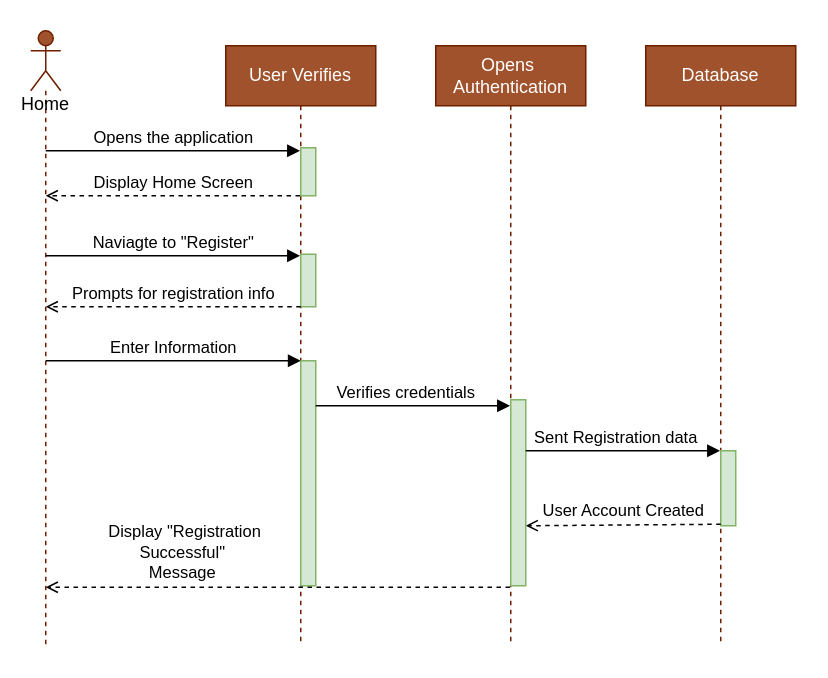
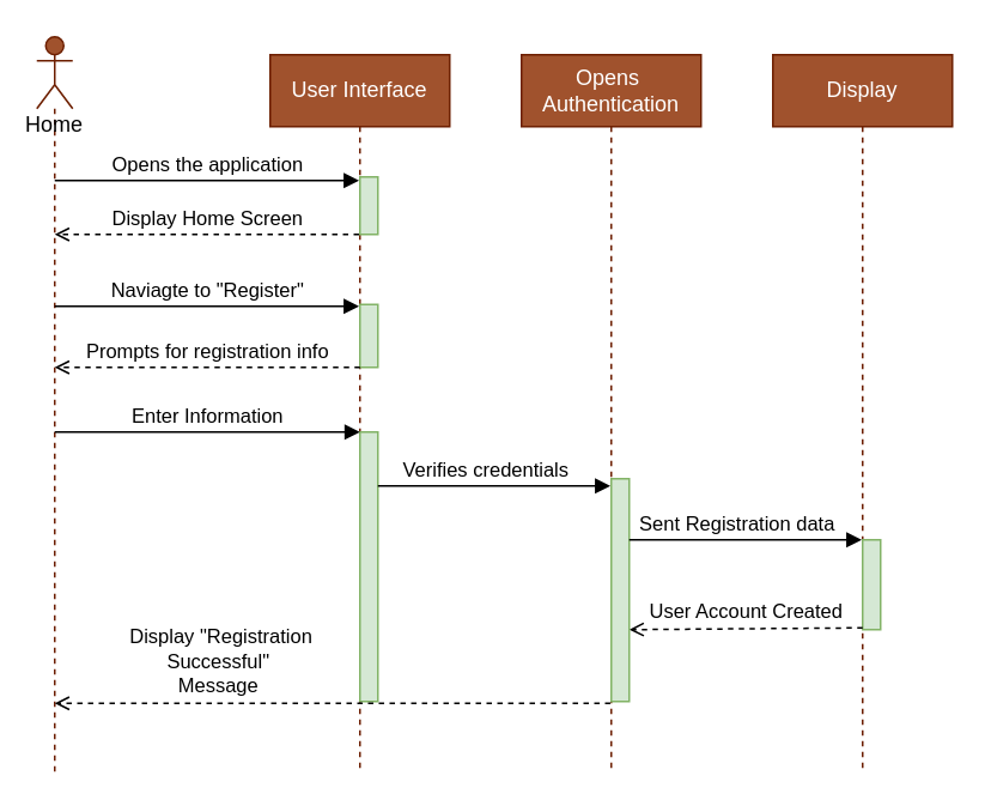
  <mxCell id="0" />
  <mxCell id="1" parent="0" />
- <mxCell id="2" value="User Verifies" style="shape=umlLifeline;perimeter=lifelinePerimeter;whiteSpace=wrap;html=1;container=1;dropTarget=0;collapsible=0;recursiveResize=0;outlineConnect=0;portConstraint=eastwest;newEdgeStyle={&quot;curved&quot;:0,&quot;rounded&quot;:0};fillColor=#a0522d;strokeColor=#6D1F00;fontColor=#ffffff;" parent="1" vertex="1"><mxGeometry x="150" y="30" width="100" height="400" as="geometry" /></mxCell>
+ <mxCell id="2" value="User Interface" style="shape=umlLifeline;perimeter=lifelinePerimeter;whiteSpace=wrap;html=1;container=1;dropTarget=0;collapsible=0;recursiveResize=0;outlineConnect=0;portConstraint=eastwest;newEdgeStyle={&quot;curved&quot;:0,&quot;rounded&quot;:0};fillColor=#a0522d;strokeColor=#6D1F00;fontColor=#ffffff;" parent="1" vertex="1"><mxGeometry x="150" y="30" width="100" height="400" as="geometry" /></mxCell>
  <mxCell id="3" value="" style="html=1;points=[[0,0,0,0,5],[0,1,0,0,-5],[1,0,0,0,5],[1,1,0,0,-5]];perimeter=orthogonalPerimeter;outlineConnect=0;targetShapes=umlLifeline;portConstraint=eastwest;newEdgeStyle={&quot;curved&quot;:0,&quot;rounded&quot;:0};fillColor=#d5e8d4;strokeColor=#82b366;" parent="2" vertex="1"><mxGeometry x="50" y="210" width="10" height="150" as="geometry" /></mxCell>
  <mxCell id="4" value="" style="html=1;points=[[0,0,0,0,5],[0,1,0,0,-5],[1,0,0,0,5],[1,1,0,0,-5]];perimeter=orthogonalPerimeter;outlineConnect=0;targetShapes=umlLifeline;portConstraint=eastwest;newEdgeStyle={&quot;curved&quot;:0,&quot;rounded&quot;:0};fillColor=#d5e8d4;strokeColor=#82b366;" vertex="1" parent="2"><mxGeometry x="50" y="68" width="10" height="32" as="geometry" /></mxCell>
  <mxCell id="5" value="" style="html=1;points=[[0,0,0,0,5],[0,1,0,0,-5],[1,0,0,0,5],[1,1,0,0,-5]];perimeter=orthogonalPerimeter;outlineConnect=0;targetShapes=umlLifeline;portConstraint=eastwest;newEdgeStyle={&quot;curved&quot;:0,&quot;rounded&quot;:0};fillColor=#d5e8d4;strokeColor=#82b366;" vertex="1" parent="2"><mxGeometry x="50" y="139" width="10" height="35" as="geometry" /></mxCell>
- <mxCell id="6" value="Database" style="shape=umlLifeline;perimeter=lifelinePerimeter;whiteSpace=wrap;html=1;container=1;dropTarget=0;collapsible=0;recursiveResize=0;outlineConnect=0;portConstraint=eastwest;newEdgeStyle={&quot;curved&quot;:0,&quot;rounded&quot;:0};fillColor=#a0522d;strokeColor=#6D1F00;fontColor=#ffffff;" parent="1" vertex="1"><mxGeometry x="430" y="30" width="100" height="400" as="geometry" /></mxCell>
+ <mxCell id="6" value="Display" style="shape=umlLifeline;perimeter=lifelinePerimeter;whiteSpace=wrap;html=1;container=1;dropTarget=0;collapsible=0;recursiveResize=0;outlineConnect=0;portConstraint=eastwest;newEdgeStyle={&quot;curved&quot;:0,&quot;rounded&quot;:0};fillColor=#a0522d;strokeColor=#6D1F00;fontColor=#ffffff;" parent="1" vertex="1"><mxGeometry x="430" y="30" width="100" height="400" as="geometry" /></mxCell>
  <mxCell id="7" value="" style="html=1;points=[[0,0,0,0,5],[0,1,0,0,-5],[1,0,0,0,5],[1,1,0,0,-5]];perimeter=orthogonalPerimeter;outlineConnect=0;targetShapes=umlLifeline;portConstraint=eastwest;newEdgeStyle={&quot;curved&quot;:0,&quot;rounded&quot;:0};fillColor=#d5e8d4;strokeColor=#82b366;" parent="6" vertex="1"><mxGeometry x="50" y="270" width="10" height="50" as="geometry" /></mxCell>
  <mxCell id="8" value="&lt;br&gt;&lt;br&gt;&lt;br&gt;&lt;br&gt;Home" style="shape=umlLifeline;perimeter=lifelinePerimeter;whiteSpace=wrap;html=1;container=1;dropTarget=0;collapsible=0;recursiveResize=0;outlineConnect=0;portConstraint=eastwest;newEdgeStyle={&quot;curved&quot;:0,&quot;rounded&quot;:0};participant=umlActor;fillColor=#a0522d;strokeColor=#6D1F00;fontColor=#000000;" parent="1" vertex="1"><mxGeometry x="20" y="20" width="20" height="410" as="geometry" /></mxCell>
  <mxCell id="9" value="Opens the application" style="html=1;verticalAlign=bottom;endArrow=block;curved=0;rounded=0;align=center;labelPosition=left;verticalLabelPosition=top;textDirection=ltr;" parent="1" target="2" edge="1"><mxGeometry width="80" relative="1" as="geometry"><mxPoint x="30" y="100" as="sourcePoint" /><mxPoint x="110" y="100" as="targetPoint" /></mxGeometry></mxCell>
  <mxCell id="10" value="Display Home Screen" style="html=1;verticalAlign=bottom;endArrow=open;curved=0;rounded=0;entryX=0.5;entryY=0.24;entryDx=0;entryDy=0;entryPerimeter=0;align=center;labelPosition=left;verticalLabelPosition=top;textDirection=ltr;dashed=1;endFill=0;" parent="1" source="2" edge="1"><mxGeometry width="80" relative="1" as="geometry"><mxPoint x="380" y="132" as="sourcePoint" /><mxPoint x="30" y="130" as="targetPoint" /></mxGeometry></mxCell>
  <mxCell id="11" value="Naviagte to &quot;Register&quot;" style="html=1;verticalAlign=bottom;endArrow=block;curved=0;rounded=0;align=center;labelPosition=left;verticalLabelPosition=top;textDirection=ltr;" parent="1" target="2" edge="1"><mxGeometry width="80" relative="1" as="geometry"><mxPoint x="30" y="170" as="sourcePoint" /><mxPoint x="380" y="172" as="targetPoint" /></mxGeometry></mxCell>
  <mxCell id="12" value="Prompts for registration info" style="html=1;verticalAlign=bottom;endArrow=open;curved=0;rounded=0;align=center;labelPosition=left;verticalLabelPosition=top;textDirection=ltr;dashed=1;endFill=0;" parent="1" edge="1"><mxGeometry width="80" relative="1" as="geometry"><mxPoint x="200" y="204" as="sourcePoint" /><mxPoint x="30" y="204" as="targetPoint" /></mxGeometry></mxCell>
  <mxCell id="13" value="Enter Information" style="html=1;verticalAlign=bottom;endArrow=block;curved=0;rounded=0;align=center;labelPosition=left;verticalLabelPosition=top;textDirection=ltr;" parent="1" edge="1"><mxGeometry width="80" relative="1" as="geometry"><mxPoint x="30" y="240" as="sourcePoint" /><mxPoint x="200" y="240" as="targetPoint" /></mxGeometry></mxCell>
  <mxCell id="14" value="Sent Registration data" style="html=1;verticalAlign=bottom;endArrow=block;curved=0;rounded=0;align=center;labelPosition=left;verticalLabelPosition=top;textDirection=ltr;" parent="1" edge="1"><mxGeometry x="1" y="-77" width="80" relative="1" as="geometry"><mxPoint x="210" y="270" as="sourcePoint" /><mxPoint x="339.5" y="270" as="targetPoint" /><mxPoint x="70" y="-47" as="offset" /></mxGeometry></mxCell>
  <mxCell id="15" value="User Account Created" style="html=1;verticalAlign=bottom;endArrow=open;curved=0;rounded=0;align=center;labelPosition=left;verticalLabelPosition=top;textDirection=ltr;dashed=1;endFill=0;" parent="1" edge="1"><mxGeometry width="80" relative="1" as="geometry"><mxPoint x="480" y="349" as="sourcePoint" /><mxPoint x="350" y="350" as="targetPoint" /></mxGeometry></mxCell>
  <mxCell id="16" value="&amp;nbsp;Display &quot;Registration &lt;br&gt;Successful&quot;&lt;br&gt;Message" style="html=1;verticalAlign=bottom;endArrow=open;curved=0;rounded=0;align=center;labelPosition=left;verticalLabelPosition=top;textDirection=ltr;dashed=1;endFill=0;" parent="1" source="17" edge="1"><mxGeometry x="0.418" y="-1" width="80" relative="1" as="geometry"><mxPoint x="199.5" y="391" as="sourcePoint" /><mxPoint x="30" y="391" as="targetPoint" /><mxPoint as="offset" /></mxGeometry></mxCell>
  <mxCell id="17" value="Opens&amp;nbsp;&lt;br&gt;Authentication" style="shape=umlLifeline;perimeter=lifelinePerimeter;whiteSpace=wrap;html=1;container=1;dropTarget=0;collapsible=0;recursiveResize=0;outlineConnect=0;portConstraint=eastwest;newEdgeStyle={&quot;curved&quot;:0,&quot;rounded&quot;:0};fillColor=#a0522d;strokeColor=#6D1F00;fontColor=#ffffff;" parent="1" vertex="1"><mxGeometry x="290" y="30" width="100" height="400" as="geometry" /></mxCell>
  <mxCell id="18" value="" style="html=1;points=[[0,0,0,0,5],[0,1,0,0,-5],[1,0,0,0,5],[1,1,0,0,-5]];perimeter=orthogonalPerimeter;outlineConnect=0;targetShapes=umlLifeline;portConstraint=eastwest;newEdgeStyle={&quot;curved&quot;:0,&quot;rounded&quot;:0};fillColor=#d5e8d4;strokeColor=#82b366;" parent="17" vertex="1"><mxGeometry x="50" y="236" width="10" height="124" as="geometry" /></mxCell>
  <mxCell id="19" value="Verifies credentials" style="html=1;verticalAlign=bottom;endArrow=block;curved=0;rounded=0;align=center;labelPosition=left;verticalLabelPosition=top;textDirection=ltr;" parent="1" target="6" edge="1"><mxGeometry x="-1" y="85" width="80" relative="1" as="geometry"><mxPoint x="350" y="300" as="sourcePoint" /><mxPoint x="460" y="300" as="targetPoint" /><mxPoint x="-80" y="55" as="offset" /></mxGeometry></mxCell>
